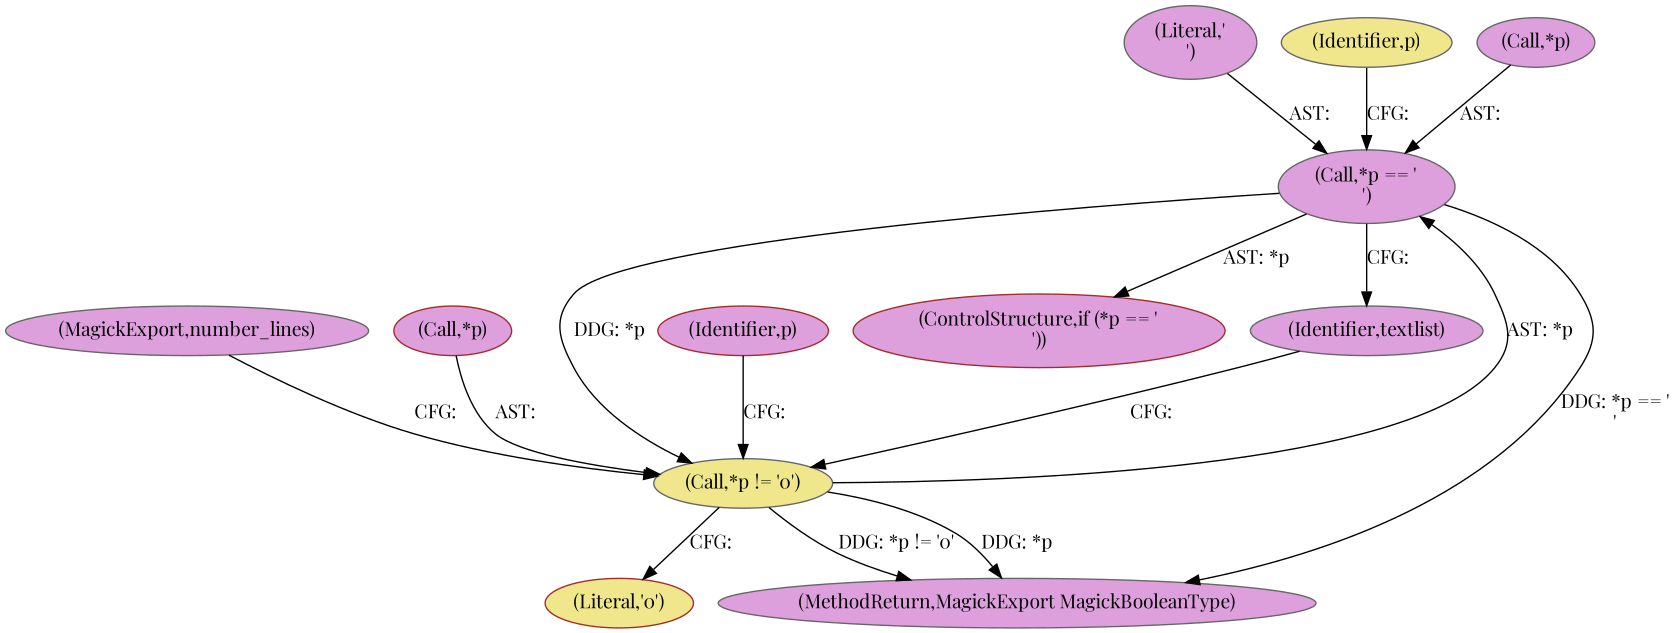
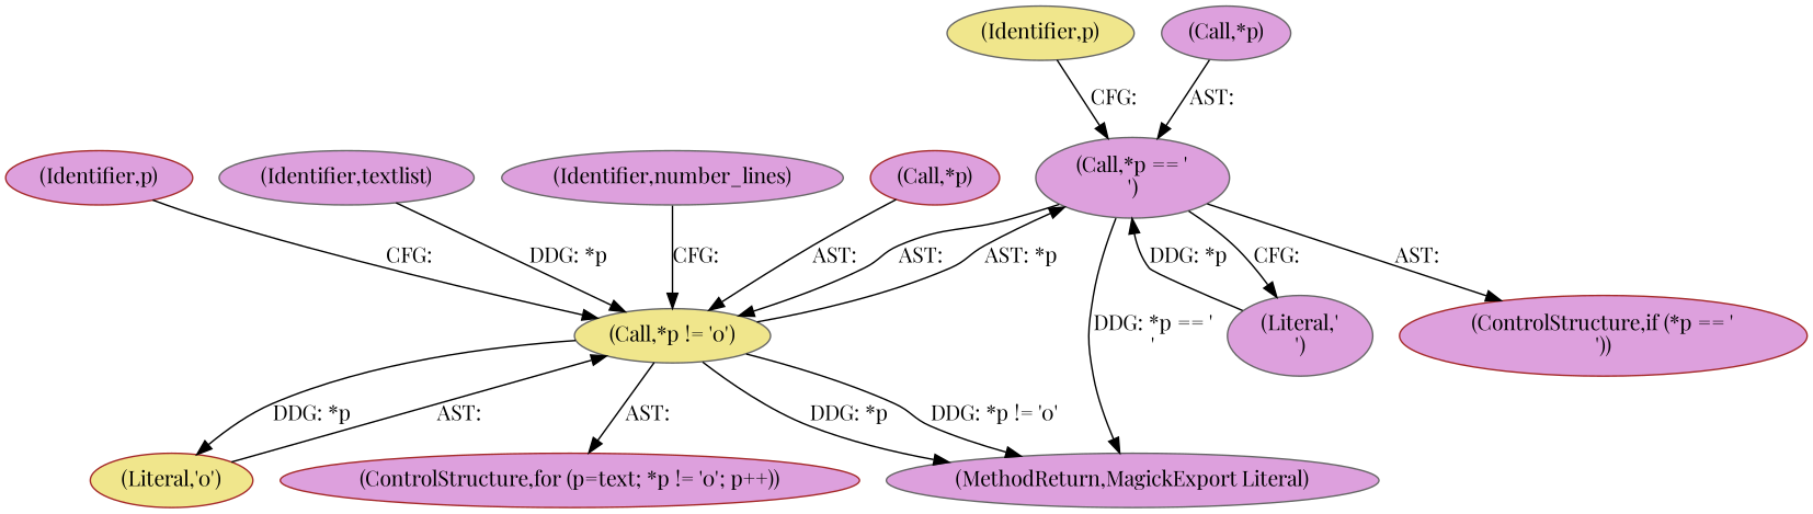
  digraph {
    fontname="Playfair Display"
    node [color=gray40 fillcolor=plum fontname="Playfair Display" style=filled]
    edge [fontname="Playfair Display"]
    n1 [label="(Call,*p == '\n')"]
    n2 [fillcolor=khaki label="(Call,*p != '\0')"]
    n3 [color=brown label="(ControlStructure,if (*p == '\n'))"]
    n4 [label="(Literal,'\n')"]
-   n5 [label="(MethodReturn,MagickExport MagickBooleanType)"]
+   n5 [label="(MethodReturn,MagickExport Literal)"]
    n6 [color=brown fillcolor=khaki label="(Literal,'\0')"]
+   n7 [color=brown label="(ControlStructure,for (p=text; *p != '\0'; p++))"]
    n8 [fillcolor=khaki label="(Identifier,p)"]
    n9 [color=brown label="(Identifier,p)"]
    n10 [label="(Identifier,textlist)"]
    n11 [label="(Call,*p)"]
-   n12 [label="(MagickExport,number_lines)"]
+   n12 [label="(Identifier,number_lines)"]
    n13 [color=brown label="(Call,*p)"]
-   n1 -> n2 [label="DDG: *p"]
-   n1 -> n3 [label="AST: *p"]
-   n1 -> n10 [label="CFG: "]
+   n1 -> n2 [label="AST: "]
+   n1 -> n3 [label="AST: "]
+   n1 -> n4 [label="CFG: "]
    n1 -> n5 [label="DDG: *p == '\n'"]
    n2 -> n1 [label="AST: *p"]
    n2 -> n5 [label="DDG: *p != '\0'"]
    n2 -> n5 [label="DDG: *p"]
-   n2 -> n6 [label="CFG: "]
-   n4 -> n1 [label="AST: "]
+   n2 -> n6 [label="DDG: *p"]
+   n2 -> n7 [label="AST: "]
+   n4 -> n1 [label="DDG: *p"]
+   n6 -> n2 [label="AST: "]
    n8 -> n1 [label="CFG: "]
    n9 -> n2 [label="CFG: "]
-   n10 -> n2 [label="CFG: "]
+   n10 -> n2 [label="DDG: *p"]
    n11 -> n1 [label="AST: "]
    n12 -> n2 [label="CFG: "]
    n13 -> n2 [label="AST: "]
  }
